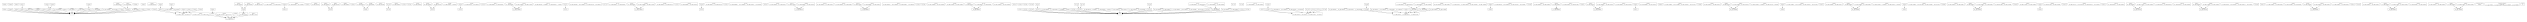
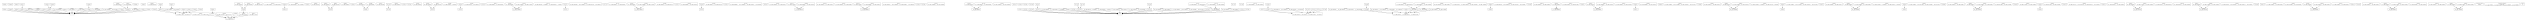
  digraph {
    fontname="Source Code Pro"
    node [fontname="Source Code Pro" shape=box]
    edge [fontname="Source Code Pro"]
    n1 [label="(52865)"]
    n2 [label="(52864)"]
    n3 [label="(52863)"]
    n4 [label="(52862)"]
    n5 [label="(52861)"]
    n6 [label="(52860)"]
    n7 [label="(52859)"]
    n8 [label="(52858)"]
    n9 [label="(52857)"]
    n10 [label="(52856)\n_hx_tmp<157953>"]
    n11 [label="(52855)\no<59163>"]
    n12 [label="(52854)"]
    n13 [label="(52853)"]
    n14 [label="(52852)"]
    n15 [label="(52851)"]
    n16 [label="(52850)\n_hx_tmp<157952>, o<59162>"]
    n17 [label="(52849)\ninner<59161>"]
    n18 [label="(52848)"]
    n19 [label="(52847)\n_hx_tmp<157951>"]
    n20 [label="(52846)"]
    n21 [label="(52845)"]
    n22 [label="(52844)\n_hx_tmp<157950>"]
    n23 [label="(52843)"]
    n24 [label="(52842)\n_hx_tmp<157949>, _this<59160>"]
    n25 [label="(52841)"]
    n26 [label="(52840)\n_hx_tmp<157948>"]
    n27 [label="(52839)"]
    n28 [label="(52838)\n_hx_tmp<157946>"]
    n29 [label="(52837)\n_hx_tmp<157946>"]
    n30 [label="(52836)\n_hx_tmp<157947>"]
    n31 [label="(52835)"]
    n32 [label="(52834)"]
    n33 [label="(52833)\n_hx_tmp<157945>, ret<59159>"]
    n34 [label="(52832)"]
    n35 [label="(59831)"]
    n36 [label="(52830)"]
    n37 [label="(52829)\n_hx_tmp<157944>, _this<59158>"]
    n38 [label="(52828)"]
    n39 [label="(52827)"]
    n40 [label="(52826)"]
    n41 [label="(52825)"]
    n42 [label="(52824)"]
    n43 [label="(52823)\n_hx_tmp<157931>"]
    n44 [label="(52822)\n_hx_tmp<157932>, _hx_tmp<157939>"]
    n45 [label="(52821)"]
    n46 [label="(52820)"]
    n47 [label="(52819)\n_hx_tmp<157943>, _this<59157>"]
    n48 [label="(52818)"]
    n49 [label="(52817)\n_hx_tmp<157942>"]
    n50 [label="(52816)"]
    n51 [label="(52813)\n_hx_tmp<157932>"]
    n52 [label="(52815)\n_hx_tmp<157940>"]
    n53 [label="(52814)\n_hx_tmp<157940>"]
    n54 [label="(52812)\n_hx_tmp<157941>"]
    n55 [label="(52811)\n_hx_tmp<157933>, _hx_tmp<157934>"]
    n56 [label="(52810)"]
    n57 [label="(52809)"]
    n58 [label="(52808)\n_hx_tmp<157938>, _this<59156>"]
    n59 [label="(52807)"]
    n60 [label="(52806)\n_hx_tmp<157937>"]
    n61 [label="(52805)"]
    n62 [label="(52804)\n_hx_tmp<157935>"]
    n63 [label="(52803)\n_hx_tmp<157935>"]
    n64 [label="(52802)\n_hx_tmp<157936>"]
    n65 [label="(52801)"]
    n66 [label="(52800)"]
    n67 [label="(52799)\n_hx_tmp<157929>"]
    n68 [label="(52798)\n_hx_tmp<157929>"]
    n69 [label="(52797)\n_hx_tmp<157930>"]
    n70 [label="(52796)"]
    n71 [label="(52795)"]
    n72 [label="(52794)\n_hx_tmp<157928>"]
    n73 [label="(52793)"]
    n74 [label="(52791)"]
    n75 [label="(52790)\n_hx_tmp<157926>"]
    n76 [label="(52789)"]
    n77 [label="(52788)\n_hx_tmp<157924>"]
    n78 [label="(52787)\n_hx_tmp<157924>"]
    n79 [label="(52786)\n_hx_tmp<157925>, y<59154>"]
    n80 [label="(52785)"]
    n81 [label="(52784)"]
    n82 [label="(52783)\n_hx_tmp<157923>, _this<59153>"]
    n83 [label="(52782)"]
    n84 [label="(52781)\n_hx_tmp<158069>, _hx_tmp<157922>"]
    n85 [label="(52780)\n_hx_tmp<158068>"]
    n86 [label="(52779)\n_hx_tmp<157920>"]
    n87 [label="(52778)\n_hx_tmp<158067>, _hx_tmp<157920>"]
    n88 [label="(52777)\n_hx_tmp<158066>, x<158065>, _hx_tmp<157921>, x<59152>"]
    n89 [label="(52776)"]
    n90 [label="(52775)"]
    n91 [label="(52774)\n_hx_tmp<158064>, _this<158063>, _hx_tmp<157919>, _this<59151>"]
    n92 [label="(52773)"]
    n93 [label="(52772)\n_hx_tmp<158062>, _hx_tmp<157918>"]
    n94 [label="(52771)\n_hx_tmp<158061>"]
    n95 [label="(52770)\n_hx_tmp<157916>"]
    n96 [label="(52769)\n_hx_tmp<158060>, _hx_tmp<157916>"]
    n97 [label="(52768)\n_hx_tmp<158059>, _hx_tmp<157917>"]
    n98 [label="(52767)"]
    n99 [label="(52766)\n_hx_tmp<158058>, _hx_tmp<157915>"]
    n100 [label="(52765)"]
    n101 [label="(52764)"]
    n102 [label="(52763)\n_hx_tmp<158057>, _hx_tmp<157914>"]
    n103 [label="(52762)"]
    n104 [label="(52761)\n_hx_tmp<158056>, _this<158055>, _hx_tmp<157913>, _this<59150>"]
    n105 [label="(52760)"]
    n106 [label="(52759)\n_hx_tmp<158054>, _hx_tmp<157912>"]
    n107 [label="(52758)\n_hx_tmp<158053>"]
    n108 [label="(52757)\n_hx_tmp<157910>"]
    n109 [label="(52856)\n_hx_tmp<158052>, _hx_tmp<157910>"]
    n110 [label="(52755)\n_hx_tmp<158051>, _hx_tmp<157911>"]
    n111 [label="(52754)\n_hx_tmp<158050>, _hx_tmp<157909>"]
    n112 [label="(52753)\n_hx_tmp<158049>"]
    n113 [label="(52752)\n_hx_tmp<157907>"]
    n114 [label="(52751)\n_hx_tmp<158048>, _hx_tmp<157907>"]
    n115 [label="(52750)\n_hx_tmp<158047>, _this<158046>, _hx_tmp<157908>, _this<59149>"]
    n116 [label="(52749)"]
    n117 [label="(52748)"]
    n118 [label="(52747)\n_hx_tmp<158045>, _hx_tmp<157906>"]
-   n119 [label="(52746)\n_hx_tmp<158044>, _hx_tmp<157905>"]
    n120 [label="(52745)\n_hx_tmp<158043>"]
    n121 [label="(52744)\n_hx_tmp<157903>"]
    n122 [label="(52743)\n_hx_tmp<158042>, _hx_tmp<157903>"]
    n123 [label="(52742)\n_hx_tmp<158041>, _hx_tmp<157904>"]
    n124 [label="(52741)"]
    n125 [label="(52740)"]
    n126 [label="(52739)"]
    n127 [label="(52738)"]
    n128 [label="(52737)"]
    n129 [label="(52736)"]
    n130 [label="(52735)"]
    n131 [label="(52734)"]
    n132 [label="(52733)"]
    n133 [label="(52732)"]
    n134 [label="(52731)\n_hx_tmp<158039>, _hx_tmp<157902>"]
    n135 [label="(52730)\no<158038>, o<59145>"]
    n136 [label="(52729)"]
    n137 [label="(52728)"]
    n138 [label="(52727)"]
    n139 [label="(52726)"]
    n140 [label="(52725)\n_hx_tmp<158037>, o<158036>, _hx_tmp<157901>, o<59144>"]
    n141 [label="(52724)\ninner<158035>, inner<59143>"]
    n142 [label="(52723)"]
    n143 [label="(52722)\n_hx_tmp<158034>, _hx_tmp<157900>"]
    n144 [label="(52721)"]
    n145 [label="(52720)"]
    n146 [label="(52719)\n_hx_tmp<158033>, _hx_tmp<157899>"]
    n147 [label="(52718)"]
    n148 [label="(52717)\n_hx_tmp<158032>, _this<158031>, _hx_tmp<157898>, _this<59142>"]
    n149 [label="(52716)"]
    n150 [label="(52715)\n_hx_tmp<158030>, _hx_tmp<157897>"]
    n151 [label="(52714)\n_hx_tmp<158029>"]
    n152 [label="(52713)\n_hx_tmp<158040>, _hx_tmp<157895>"]
    n153 [label="(52712)\n_hx_tmp<158028>, _hx_tmp<157895>"]
    n154 [label="(52711)\n_hx_tmp<158027>, _hx_tmp<157896>"]
    n155 [label="(52710)"]
    n156 [label="(52709)"]
    n157 [label="(52708)\n_hx_tmp<158026>, ret<158025>, _hx_tmp<157894>, ret<59141>"]
    n158 [label="(52707)"]
    n159 [label="(52706)"]
    n160 [label="(52705)"]
    n161 [label="(52704)\n_hx_tmp<158024>, _this<158023>, _hx_tmp<157893>, _this<59140>"]
    n162 [label="(52703)"]
    n163 [label="(52702)"]
    n164 [label="(52701)"]
    n165 [label="(52700)"]
    n166 [label="(52698)\n_hx_tmp<158022>, _hx_tmp<158021>, _hx_tmp<157880>"]
    n167 [label="(52697)\n_hx_tmp<158019>, _hx_tmp<158018>, _hx_tmp<157881>, _hx_tmp<157888>"]
    n168 [label="(52696)"]
    n169 [label="(52695)"]
    n170 [label="(52694)\n_hx_tmp<158017>, _this<158016>, _hx_tmp<157892>, _this<59139>"]
    n171 [label="(52693)"]
    n172 [label="(52692)\n_hx_tmp<158015>, _hx_tmp<157891>"]
    n173 [label="(52691)\n_hx_tmp<158014>"]
    n174 [label="(52690)\n_hx_tmp<158020>, _hx_tmp<157889>"]
    n175 [label="(52689)\n_hx_tmp<158013>, _hx_tmp<157889>"]
    n176 [label="(52688)\n_hx_tmp<157881>"]
    n177 [label="(52687)\n_hx_tmp<158012>, _hx_tmp<157890>"]
    n178 [label="(52686)\n_hx_tmp<158011>, _hx_tmp<158010>, _hx_tmp<157882>, _hx_tmp<157883>"]
    n179 [label="(52685)"]
    n180 [label="(52684)"]
    n181 [label="(52683)\n_hx_tmp<158009>, _this<158008>, _hx_tmp<157887>, _this<59138>"]
    n182 [label="(52682)"]
    n183 [label="(52681)\n_hx_tmp<158007>, _hx_tmp<157886>"]
    n184 [label="(52680)\n_hx_tmp<158006>"]
    n185 [label="(52679)\n_hx_tmp<157884>"]
    n186 [label="(52677)\n_hx_tmp<158004>, _hx_tmp<157885>"]
    n187 [label="(52676)"]
    n188 [label="(52675)\n_hx_tmp<158003>"]
    n189 [label="(52674)\n_hx_tmp<157878>"]
    n190 [label="(52673)\n_hx_tmp<158002>, _hx_tmp<157878>"]
    n191 [label="(52672)\n_hx_tmp<158001>, _hx_tmp<157879>"]
    n192 [label="(52671)"]
    n193 [label="(52670)"]
    n194 [label="(52669)\n_hx_tmp<158000>, _hx_tmp<157877>"]
    n195 [label="(52668)"]
    n196 [label="(52667)\n_hx_tmp<157999>, _this<157998>, _hx_tmp<157876>, _this<59137>"]
    n197 [label="(52666)"]
    n198 [label="(52665)\n_hx_tmp<157997>, _hx_tmp<157875>"]
    n199 [label="(52664)\n_hx_tmp<157996>"]
    n200 [label="(52663)\n_hx_tmp<157873>"]
    n201 [label="(52662)\n_hx_tmp<157995>, _hx_tmp<157873>"]
    n202 [label="(52661)\n_hx_tmp<157994>, y<157993>, _hx_tmp<157874>, y<59136>"]
    n203 [label="(52660)"]
    n204 [label="(52659)"]
    n205 [label="(52658)\n_hx_tmp<157992>, _this<157991>, _hx_tmp<157872>, _this<59135>"]
    n206 [label="(52657)"]
    n207 [label="(52656)\n_hx_tmp<157990>, _hx_tmp<157871>"]
    n208 [label="(52655)\n_hx_tmp<157989>"]
    n209 [label="(52654)\n_hx_tmp<157869>"]
    n210 [label="(52653)\n_hx_tmp<157988>, _hx_tmp<157869>"]
    n211 [label="(52652)\n_hx_tmp<157987>, x<157986>, _hx_tmp<157870>, x<59134>"]
    n212 [label="(52651)"]
    n213 [label="(52650)"]
    n214 [label="(52649)\n_hx_tmp<157985>, _this<157984>, _hx_tmp<157868>, _this<59133>"]
    n215 [label="(52648)"]
    n216 [label="(52647)\n_hx_tmp<157983>, _hx_tmp<157867>"]
    n217 [label="(52646)\n_hx_tmp<157982>"]
    n218 [label="(52645)\n_hx_tmp<157865>"]
    n219 [label="(52644)\n_hx_tmp<157981>, _hx_tmp<157865>"]
    n220 [label="(52643)\n_hx_tmp<157980>, _hx_tmp<157866>"]
    n221 [label="(52642)"]
    n222 [label="(52641)\n_hx_tmp<157979>, _hx_tmp<157864>"]
    n223 [label="(52640)"]
    n224 [label="(52639)"]
    n225 [label="(52638)\n_hx_tmp<157978>, _hx_tmp<157863>"]
    n226 [label="(52637)"]
    n227 [label="(52636)\n_hx_tmp<157977>, _this<157976>, _hx_tmp<157862>, _this<59132>"]
    n228 [label="(52635)"]
    n229 [label="(52634)\n_hx_tmp<157975>, _hx_tmp<157861>"]
    n230 [label="(52633)\n_hx_tmp<157974>"]
    n231 [label="(52632)\n_hx_tmp<157859>"]
    n232 [label="(52631)\n_hx_tmp<157973>, _hx_tmp<157859>"]
    n233 [label="(52630)\n_hx_tmp<157972>, _hx_tmp<157860>"]
    n234 [label="(52629)\n_hx_tmp<157971>, _hx_tmp<157858>"]
    n235 [label="(52628)\n_hx_tmp<157970>"]
    n236 [label="(52627)\n_hx_tmp<157856>"]
    n237 [label="(52626)\n_hx_tmp<157969>, _hx_tmp<157856>"]
    n238 [label="(52625)\n_hx_tmp<157968>, _this<157967>, _hx_tmp<157857>, _this<59131>"]
    n239 [label="(52624)"]
    n240 [label="(52623)"]
    n241 [label="(52622)\n_hx_tmp<157966>, _hx_tmp<157855>"]
    n242 [label="(52621)\n_hx_tmp<157965>, _hx_tmp<157854>"]
    n243 [label="(52620)\n_hx_tmp<157964>"]
    n244 [label="(52619)\n_hx_tmp<157852>"]
    n245 [label="(52618)\n_hx_tmp<157963>, _hx_tmp<157852>"]
    n246 [label="(52617)\n_hx_tmp<157962>, _hx_tmp<157853>"]
    n247 [label="(52616)"]
    n248 [label="(52615)"]
    n249 [label="(52614)\n_hx_tmp<157961>, _hx_tmp<157851>"]
    n250 [label="(52613)\n_hx_tmp<157960>"]
    n251 [label="(52612)\n_hx_tmp<157849>"]
    n252 [label="(52611)\n_hx_tmp<157959>, _hx_tmp<157849>"]
    n253 [label="(52610)\n_hx_tmp<157958>, _hx_tmp<157850>"]
    n254 [label="(52609)\n_hx_tmp<157957>, _hx_tmp<157848>"]
    n255 [label="(52608)\n_hx_tmp<157956>"]
    n256 [label="(52607)\n_hx_tmp<157846>"]
    n257 [label="(52606)\n_hx_tmp<157955>, _hx_tmp<157846>"]
    n258 [label="<function-end>\n(52605)"]
    n259 [label="<function-begin>\n(52604)\n_hx_tmp<157954>, _hx_tmp<157847>, direction<59099>, origin<59098>"]
    n260 [label="<root>\n(1)"]
    n5 -> n4
    n6 -> n4
    n7 -> n4
    n8 -> n4
    n9 -> n8
    n10 -> n4
    n11 -> n4
    n12 -> n4
    n13 -> n4
    n14 -> n13
    n15 -> n13
    n16 -> n4
    n17 -> n4
    n19 -> n4
    n20 -> n4
    n21 -> n20
    n22 -> n4
    n24 -> n4
    n25 -> n4
    n27 -> n4
    n28 -> n27
    n29 -> n27
    n30 -> n4
    n31 -> n4
    n32 -> n4
    n34 -> n33
    n35 -> n33
    n36 -> n35
    n37 -> n33
    n38 -> n33
    n39 -> n37
    n40 -> n33
    n41 -> n33
    n42 -> n33
    n44 -> n43
    n45 -> n43
    n46 -> n45
    n47 -> n43
    n48 -> n43
    n50 -> n51
    n51 -> n43
    n52 -> n50
    n53 -> n50
    n54 -> n43
    n57 -> n56
    n62 -> n61
    n63 -> n61
    n67 -> n66
    n68 -> n66
    n71 -> n70
    n77 -> n76
    n78 -> n76
    n81 -> n80
    n86 -> n85
    n87 -> n85
    n90 -> n89
    n95 -> n94
    n96 -> n94
    n101 -> n100
    n108 -> n107
    n109 -> n107
    n113 -> n112
    n114 -> n112
    n121 -> n120
    n122 -> n120
    n129 -> n128
    n130 -> n128
    n131 -> n128
    n132 -> n128
    n133 -> n132
    n134 -> n128
    n135 -> n128
    n136 -> n128
    n137 -> n128
    n138 -> n137
    n139 -> n137
    n140 -> n128
    n141 -> n128
    n143 -> n128
    n144 -> n128
    n145 -> n144
    n146 -> n128
    n148 -> n128
    n149 -> n128
    n151 -> n128
    n152 -> n151
    n153 -> n151
    n154 -> n128
    n155 -> n128
    n156 -> n128
    n158 -> n157
    n159 -> n157
    n160 -> n159
    n161 -> n157
    n162 -> n157
    n163 -> n157
    n164 -> n157
    n165 -> n157
    n167 -> n166
    n168 -> n166
    n169 -> n168
    n170 -> n166
    n171 -> n166
    n173 -> n166
    n174 -> n173
    n175 -> n173
    n176 -> n166
    n177 -> n166
    n180 -> n179
    n185 -> n184
    n189 -> n188
    n190 -> n188
    n193 -> n192
    n200 -> n199
    n201 -> n199
    n204 -> n203
    n209 -> n208
    n210 -> n208
    n213 -> n212
    n218 -> n217
    n219 -> n217
    n224 -> n223
    n231 -> n230
    n232 -> n230
    n236 -> n235
    n237 -> n235
    n244 -> n243
    n245 -> n243
    n251 -> n250
    n252 -> n250
    n256 -> n255
    n257 -> n255
  }
